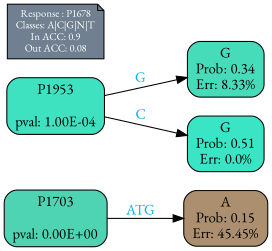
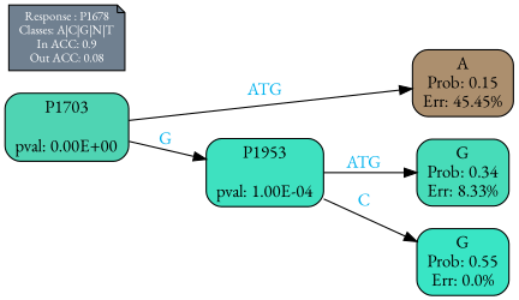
  digraph {
    fontname="EB Garamond"
    rankdir=LR
    ranksep=equally
    splines=polylines
    node [color=black fontname="EB Garamond" shape=box style="filled, rounded"]
    edge [fontcolor=deepskyblue2 fontname="EB Garamond"]
    n1 [fillcolor="#ac8f6e" label="A\nProb: 0.15\nErr: 45.45%"]
    n2 [fillcolor="#47dcb9" label="G\nProb: 0.34\nErr: 8.33%"]
-   n3 [fillcolor="#39e5c5" label="G\nProb: 0.51\nErr: 0.0%"]
+   n3 [fillcolor="#39e5c5" label="G\nProb: 0.55\nErr: 0.0%"]
    n4 [align=left fillcolor=slategray fontcolor=white fontsize=10 label="Response : P1678\nClasses: A|C|G|N|T\nIn ACC: 0.9\nOut ACC: 0.08\n" shape=note style=filled]
    n5 [fillcolor="#4fd4b3" label="P1703\n\npval: 0.00E+00"]
    n6 [fillcolor="#3ee1c0" label="P1953\n\npval: 1.00E-04"]
    subgraph sub_1 {
      rank=same
      n1
      n2
      n3
    }
    subgraph sub_2 {
      rank=same
      n4
      n5
    }
    n5 -> n1 [label=ATG]
-   n6 -> n2 [label=G]
+   n5 -> n6 [label=G]
+   n6 -> n2 [label=ATG]
    n6 -> n3 [label=C]
  }
